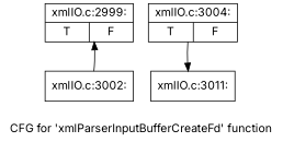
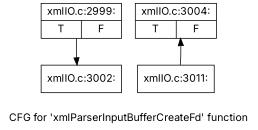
  digraph {
    fontname=Inter
    label="CFG for 'xmlParserInputBufferCreateFd' function"
    node [fontname=Inter shape=record]
    edge [fontname=Inter]
    n1 [label="{xmlIO.c:2999:|{<s0>T|<s1>F}}"]
    n2 [label="{xmlIO.c:3002:}"]
    n3 [label="{xmlIO.c:3004:|{<s0>T|<s1>F}}"]
    n4 [label="{xmlIO.c:3011:}"]
-   n2 -> n1
-   n3 -> n4
+   n1 -> n2
+   n4 -> n3
  }
